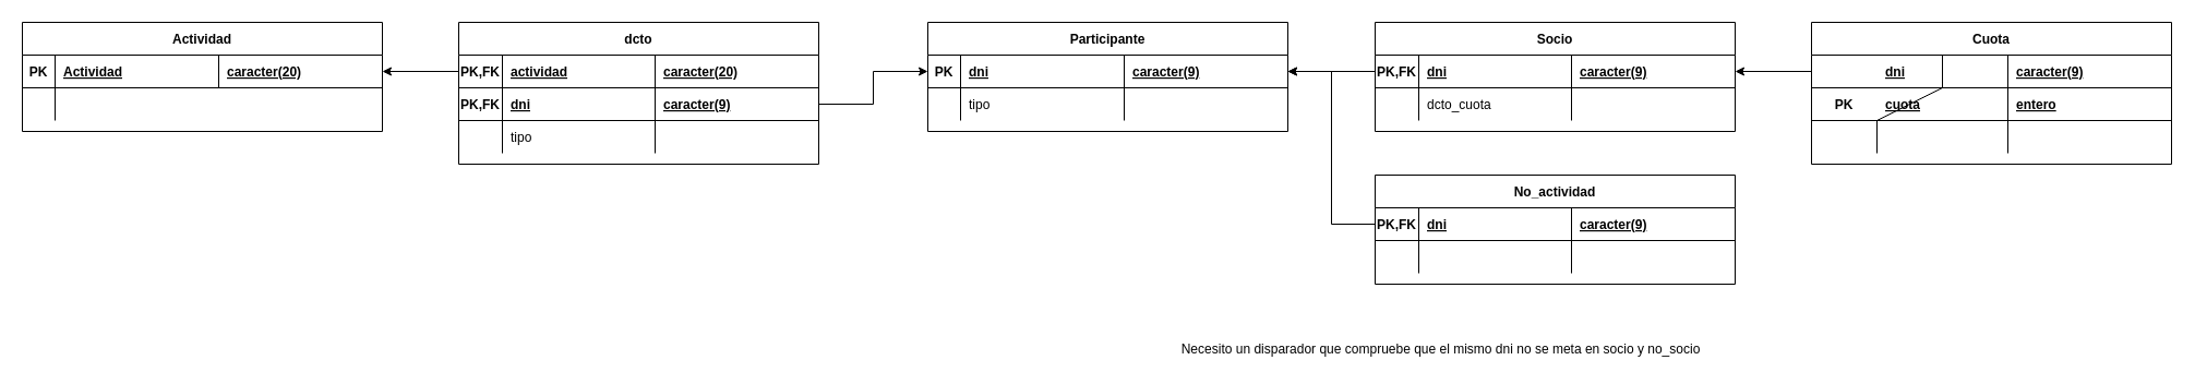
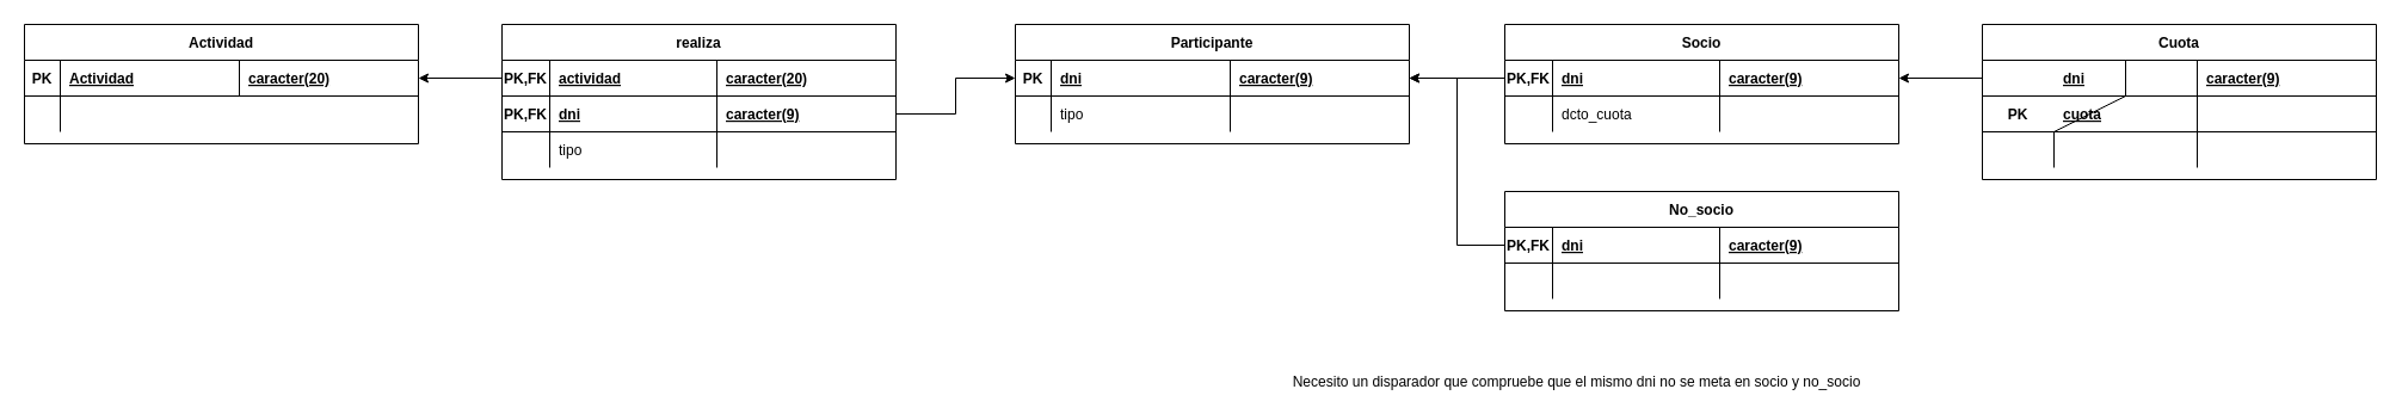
  <mxCell id="0" />
  <mxCell id="1" parent="0" />
  <mxCell id="2" value="Actividad" style="shape=table;startSize=30;container=1;collapsible=1;childLayout=tableLayout;fixedRows=1;rowLines=0;fontStyle=1;align=center;resizeLast=1;" vertex="1" parent="1"><mxGeometry x="20" y="20" width="330" height="100" as="geometry" /></mxCell>
  <mxCell id="3" value="" style="shape=partialRectangle;collapsible=0;dropTarget=0;pointerEvents=0;fillColor=none;top=0;left=0;bottom=1;right=0;points=[[0,0.5],[1,0.5]];portConstraint=eastwest;" vertex="1" parent="2"><mxGeometry y="30" width="330" height="30" as="geometry" /></mxCell>
  <mxCell id="4" value="PK" style="shape=partialRectangle;connectable=0;fillColor=none;top=0;left=0;bottom=0;right=0;fontStyle=1;overflow=hidden;" vertex="1" parent="3"><mxGeometry width="30" height="30" as="geometry"><mxRectangle width="30" height="30" as="alternateBounds" /></mxGeometry></mxCell>
  <mxCell id="5" value="Actividad" style="shape=partialRectangle;connectable=0;fillColor=none;top=0;left=0;bottom=0;right=0;align=left;spacingLeft=6;fontStyle=5;overflow=hidden;" vertex="1" parent="3"><mxGeometry x="30" width="150" height="30" as="geometry"><mxRectangle width="150" height="30" as="alternateBounds" /></mxGeometry></mxCell>
  <mxCell id="6" value="caracter(20)" style="shape=partialRectangle;connectable=0;fillColor=none;top=0;left=0;bottom=0;right=0;align=left;spacingLeft=6;fontStyle=5;overflow=hidden;" vertex="1" parent="3"><mxGeometry x="180" width="150" height="30" as="geometry"><mxRectangle width="150" height="30" as="alternateBounds" /></mxGeometry></mxCell>
  <mxCell id="7" value="" style="shape=partialRectangle;collapsible=0;dropTarget=0;pointerEvents=0;fillColor=none;top=0;left=0;bottom=0;right=0;points=[[0,0.5],[1,0.5]];portConstraint=eastwest;" vertex="1" parent="2"><mxGeometry y="60" width="330" height="30" as="geometry" /></mxCell>
  <mxCell id="8" value="" style="shape=partialRectangle;connectable=0;fillColor=none;top=0;left=0;bottom=0;right=0;editable=1;overflow=hidden;" vertex="1" parent="7"><mxGeometry width="30" height="30" as="geometry"><mxRectangle width="30" height="30" as="alternateBounds" /></mxGeometry></mxCell>
  <mxCell id="9" style="shape=partialRectangle;connectable=0;fillColor=none;top=0;left=0;bottom=0;right=0;align=left;spacingLeft=6;overflow=hidden;" vertex="1" parent="7"><mxGeometry x="180" width="150" height="30" as="geometry"><mxRectangle width="150" height="30" as="alternateBounds" /></mxGeometry></mxCell>
  <mxCell id="10" value="Participante" style="shape=table;startSize=30;container=1;collapsible=1;childLayout=tableLayout;fixedRows=1;rowLines=0;fontStyle=1;align=center;resizeLast=1;" vertex="1" parent="1"><mxGeometry x="850" y="20" width="330" height="100" as="geometry" /></mxCell>
  <mxCell id="11" value="" style="shape=partialRectangle;collapsible=0;dropTarget=0;pointerEvents=0;fillColor=none;top=0;left=0;bottom=1;right=0;points=[[0,0.5],[1,0.5]];portConstraint=eastwest;" vertex="1" parent="10"><mxGeometry y="30" width="330" height="30" as="geometry" /></mxCell>
  <mxCell id="12" value="PK" style="shape=partialRectangle;connectable=0;fillColor=none;top=0;left=0;bottom=0;right=0;fontStyle=1;overflow=hidden;" vertex="1" parent="11"><mxGeometry width="30" height="30" as="geometry"><mxRectangle width="30" height="30" as="alternateBounds" /></mxGeometry></mxCell>
  <mxCell id="13" value="dni" style="shape=partialRectangle;connectable=0;fillColor=none;top=0;left=0;bottom=0;right=0;align=left;spacingLeft=6;fontStyle=5;overflow=hidden;" vertex="1" parent="11"><mxGeometry x="30" width="150" height="30" as="geometry"><mxRectangle width="150" height="30" as="alternateBounds" /></mxGeometry></mxCell>
  <mxCell id="14" value="caracter(9)" style="shape=partialRectangle;connectable=0;fillColor=none;top=0;left=0;bottom=0;right=0;align=left;spacingLeft=6;fontStyle=5;overflow=hidden;" vertex="1" parent="11"><mxGeometry x="180" width="150" height="30" as="geometry"><mxRectangle width="150" height="30" as="alternateBounds" /></mxGeometry></mxCell>
  <mxCell id="15" value="" style="shape=partialRectangle;collapsible=0;dropTarget=0;pointerEvents=0;fillColor=none;top=0;left=0;bottom=0;right=0;points=[[0,0.5],[1,0.5]];portConstraint=eastwest;" vertex="1" parent="10"><mxGeometry y="60" width="330" height="30" as="geometry" /></mxCell>
  <mxCell id="16" value="" style="shape=partialRectangle;connectable=0;fillColor=none;top=0;left=0;bottom=0;right=0;editable=1;overflow=hidden;" vertex="1" parent="15"><mxGeometry width="30" height="30" as="geometry"><mxRectangle width="30" height="30" as="alternateBounds" /></mxGeometry></mxCell>
  <mxCell id="17" value="tipo" style="shape=partialRectangle;connectable=0;fillColor=none;top=0;left=0;bottom=0;right=0;align=left;spacingLeft=6;overflow=hidden;" vertex="1" parent="15"><mxGeometry x="30" width="150" height="30" as="geometry"><mxRectangle width="150" height="30" as="alternateBounds" /></mxGeometry></mxCell>
  <mxCell id="18" style="shape=partialRectangle;connectable=0;fillColor=none;top=0;left=0;bottom=0;right=0;align=left;spacingLeft=6;overflow=hidden;" vertex="1" parent="15"><mxGeometry x="180" width="150" height="30" as="geometry"><mxRectangle width="150" height="30" as="alternateBounds" /></mxGeometry></mxCell>
- <mxCell id="19" value="dcto" style="shape=table;startSize=30;container=1;collapsible=1;childLayout=tableLayout;fixedRows=1;rowLines=0;fontStyle=1;align=center;resizeLast=1;" vertex="1" parent="1"><mxGeometry x="420" y="20" width="330" height="130" as="geometry" /></mxCell>
+ <mxCell id="19" value="realiza" style="shape=table;startSize=30;container=1;collapsible=1;childLayout=tableLayout;fixedRows=1;rowLines=0;fontStyle=1;align=center;resizeLast=1;" vertex="1" parent="1"><mxGeometry x="420" y="20" width="330" height="130" as="geometry" /></mxCell>
  <mxCell id="20" value="" style="shape=partialRectangle;collapsible=0;dropTarget=0;pointerEvents=0;fillColor=none;top=0;left=0;bottom=1;right=0;points=[[0,0.5],[1,0.5]];portConstraint=eastwest;" vertex="1" parent="19"><mxGeometry y="30" width="330" height="30" as="geometry" /></mxCell>
  <mxCell id="21" value="PK,FK" style="shape=partialRectangle;connectable=0;fillColor=none;top=0;left=0;bottom=0;right=0;fontStyle=1;overflow=hidden;" vertex="1" parent="20"><mxGeometry width="40" height="30" as="geometry"><mxRectangle width="40" height="30" as="alternateBounds" /></mxGeometry></mxCell>
  <mxCell id="22" value="actividad" style="shape=partialRectangle;connectable=0;fillColor=none;top=0;left=0;bottom=0;right=0;align=left;spacingLeft=6;fontStyle=5;overflow=hidden;" vertex="1" parent="20"><mxGeometry x="40" width="140" height="30" as="geometry"><mxRectangle width="140" height="30" as="alternateBounds" /></mxGeometry></mxCell>
  <mxCell id="23" value="caracter(20)" style="shape=partialRectangle;connectable=0;fillColor=none;top=0;left=0;bottom=0;right=0;align=left;spacingLeft=6;fontStyle=5;overflow=hidden;" vertex="1" parent="20"><mxGeometry x="180" width="150" height="30" as="geometry"><mxRectangle width="150" height="30" as="alternateBounds" /></mxGeometry></mxCell>
  <mxCell id="24" value="" style="shape=partialRectangle;collapsible=0;dropTarget=0;pointerEvents=0;fillColor=none;top=0;left=0;bottom=1;right=0;points=[[0,0.5],[1,0.5]];portConstraint=eastwest;" vertex="1" parent="19"><mxGeometry y="60" width="330" height="30" as="geometry" /></mxCell>
  <mxCell id="25" value="PK,FK" style="shape=partialRectangle;connectable=0;fillColor=none;top=0;left=0;bottom=0;right=0;fontStyle=1;overflow=hidden;" vertex="1" parent="24"><mxGeometry width="40" height="30" as="geometry"><mxRectangle width="40" height="30" as="alternateBounds" /></mxGeometry></mxCell>
  <mxCell id="26" value="dni" style="shape=partialRectangle;connectable=0;fillColor=none;top=0;left=0;bottom=0;right=0;align=left;spacingLeft=6;fontStyle=5;overflow=hidden;" vertex="1" parent="24"><mxGeometry x="40" width="140" height="30" as="geometry"><mxRectangle width="140" height="30" as="alternateBounds" /></mxGeometry></mxCell>
  <mxCell id="27" value="caracter(9)" style="shape=partialRectangle;connectable=0;fillColor=none;top=0;left=0;bottom=0;right=0;align=left;spacingLeft=6;fontStyle=5;overflow=hidden;" vertex="1" parent="24"><mxGeometry x="180" width="150" height="30" as="geometry"><mxRectangle width="150" height="30" as="alternateBounds" /></mxGeometry></mxCell>
  <mxCell id="28" value="" style="shape=partialRectangle;collapsible=0;dropTarget=0;pointerEvents=0;fillColor=none;top=0;left=0;bottom=0;right=0;points=[[0,0.5],[1,0.5]];portConstraint=eastwest;" vertex="1" parent="19"><mxGeometry y="90" width="330" height="30" as="geometry" /></mxCell>
  <mxCell id="29" value="" style="shape=partialRectangle;connectable=0;fillColor=none;top=0;left=0;bottom=0;right=0;editable=1;overflow=hidden;" vertex="1" parent="28"><mxGeometry width="40" height="30" as="geometry"><mxRectangle width="40" height="30" as="alternateBounds" /></mxGeometry></mxCell>
  <mxCell id="30" value="tipo" style="shape=partialRectangle;connectable=0;fillColor=none;top=0;left=0;bottom=0;right=0;align=left;spacingLeft=6;overflow=hidden;" vertex="1" parent="28"><mxGeometry x="40" width="140" height="30" as="geometry"><mxRectangle width="140" height="30" as="alternateBounds" /></mxGeometry></mxCell>
  <mxCell id="31" style="shape=partialRectangle;connectable=0;fillColor=none;top=0;left=0;bottom=0;right=0;align=left;spacingLeft=6;overflow=hidden;" vertex="1" parent="28"><mxGeometry x="180" width="150" height="30" as="geometry"><mxRectangle width="150" height="30" as="alternateBounds" /></mxGeometry></mxCell>
  <mxCell id="32" style="edgeStyle=orthogonalEdgeStyle;rounded=0;orthogonalLoop=1;jettySize=auto;html=1;exitX=1;exitY=0.5;exitDx=0;exitDy=0;entryX=0;entryY=0.5;entryDx=0;entryDy=0;" edge="1" parent="1" source="24" target="11"><mxGeometry relative="1" as="geometry" /></mxCell>
  <mxCell id="33" style="edgeStyle=orthogonalEdgeStyle;rounded=0;orthogonalLoop=1;jettySize=auto;html=1;exitX=0;exitY=0.5;exitDx=0;exitDy=0;entryX=1;entryY=0.5;entryDx=0;entryDy=0;" edge="1" parent="1" source="20" target="3"><mxGeometry relative="1" as="geometry"><mxPoint x="360" y="65" as="targetPoint" /></mxGeometry></mxCell>
  <mxCell id="34" value="Socio" style="shape=table;startSize=30;container=1;collapsible=1;childLayout=tableLayout;fixedRows=1;rowLines=0;fontStyle=1;align=center;resizeLast=1;" vertex="1" parent="1"><mxGeometry x="1260" y="20" width="330" height="100" as="geometry" /></mxCell>
  <mxCell id="35" value="" style="shape=partialRectangle;collapsible=0;dropTarget=0;pointerEvents=0;fillColor=none;top=0;left=0;bottom=1;right=0;points=[[0,0.5],[1,0.5]];portConstraint=eastwest;" vertex="1" parent="34"><mxGeometry y="30" width="330" height="30" as="geometry" /></mxCell>
  <mxCell id="36" value="PK,FK" style="shape=partialRectangle;connectable=0;fillColor=none;top=0;left=0;bottom=0;right=0;fontStyle=1;overflow=hidden;" vertex="1" parent="35"><mxGeometry width="40" height="30" as="geometry"><mxRectangle width="40" height="30" as="alternateBounds" /></mxGeometry></mxCell>
  <mxCell id="37" value="dni" style="shape=partialRectangle;connectable=0;fillColor=none;top=0;left=0;bottom=0;right=0;align=left;spacingLeft=6;fontStyle=5;overflow=hidden;" vertex="1" parent="35"><mxGeometry x="40" width="140" height="30" as="geometry"><mxRectangle width="140" height="30" as="alternateBounds" /></mxGeometry></mxCell>
  <mxCell id="38" value="caracter(9)" style="shape=partialRectangle;connectable=0;fillColor=none;top=0;left=0;bottom=0;right=0;align=left;spacingLeft=6;fontStyle=5;overflow=hidden;" vertex="1" parent="35"><mxGeometry x="180" width="150" height="30" as="geometry"><mxRectangle width="150" height="30" as="alternateBounds" /></mxGeometry></mxCell>
  <mxCell id="39" value="" style="shape=partialRectangle;collapsible=0;dropTarget=0;pointerEvents=0;fillColor=none;top=0;left=0;bottom=0;right=0;points=[[0,0.5],[1,0.5]];portConstraint=eastwest;" vertex="1" parent="34"><mxGeometry y="60" width="330" height="30" as="geometry" /></mxCell>
  <mxCell id="40" value="" style="shape=partialRectangle;connectable=0;fillColor=none;top=0;left=0;bottom=0;right=0;editable=1;overflow=hidden;" vertex="1" parent="39"><mxGeometry width="40" height="30" as="geometry"><mxRectangle width="40" height="30" as="alternateBounds" /></mxGeometry></mxCell>
  <mxCell id="41" value="dcto_cuota" style="shape=partialRectangle;connectable=0;fillColor=none;top=0;left=0;bottom=0;right=0;align=left;spacingLeft=6;overflow=hidden;" vertex="1" parent="39"><mxGeometry x="40" width="140" height="30" as="geometry"><mxRectangle width="140" height="30" as="alternateBounds" /></mxGeometry></mxCell>
  <mxCell id="42" style="shape=partialRectangle;connectable=0;fillColor=none;top=0;left=0;bottom=0;right=0;align=left;spacingLeft=6;overflow=hidden;" vertex="1" parent="39"><mxGeometry x="180" width="150" height="30" as="geometry"><mxRectangle width="150" height="30" as="alternateBounds" /></mxGeometry></mxCell>
  <mxCell id="43" style="edgeStyle=orthogonalEdgeStyle;rounded=0;orthogonalLoop=1;jettySize=auto;html=1;exitX=0;exitY=0.5;exitDx=0;exitDy=0;entryX=1;entryY=0.5;entryDx=0;entryDy=0;" edge="1" parent="1" source="35" target="11"><mxGeometry relative="1" as="geometry" /></mxCell>
- <mxCell id="44" value="No_actividad" style="shape=table;startSize=30;container=1;collapsible=1;childLayout=tableLayout;fixedRows=1;rowLines=0;fontStyle=1;align=center;resizeLast=1;" vertex="1" parent="1"><mxGeometry x="1260" y="160" width="330" height="100" as="geometry" /></mxCell>
+ <mxCell id="44" value="No_socio" style="shape=table;startSize=30;container=1;collapsible=1;childLayout=tableLayout;fixedRows=1;rowLines=0;fontStyle=1;align=center;resizeLast=1;" vertex="1" parent="1"><mxGeometry x="1260" y="160" width="330" height="100" as="geometry" /></mxCell>
  <mxCell id="45" value="" style="shape=partialRectangle;collapsible=0;dropTarget=0;pointerEvents=0;fillColor=none;top=0;left=0;bottom=1;right=0;points=[[0,0.5],[1,0.5]];portConstraint=eastwest;" vertex="1" parent="44"><mxGeometry y="30" width="330" height="30" as="geometry" /></mxCell>
  <mxCell id="46" value="PK,FK" style="shape=partialRectangle;connectable=0;fillColor=none;top=0;left=0;bottom=0;right=0;fontStyle=1;overflow=hidden;" vertex="1" parent="45"><mxGeometry width="40" height="30" as="geometry"><mxRectangle width="40" height="30" as="alternateBounds" /></mxGeometry></mxCell>
  <mxCell id="47" value="dni" style="shape=partialRectangle;connectable=0;fillColor=none;top=0;left=0;bottom=0;right=0;align=left;spacingLeft=6;fontStyle=5;overflow=hidden;" vertex="1" parent="45"><mxGeometry x="40" width="140" height="30" as="geometry"><mxRectangle width="140" height="30" as="alternateBounds" /></mxGeometry></mxCell>
  <mxCell id="48" value="caracter(9)" style="shape=partialRectangle;connectable=0;fillColor=none;top=0;left=0;bottom=0;right=0;align=left;spacingLeft=6;fontStyle=5;overflow=hidden;" vertex="1" parent="45"><mxGeometry x="180" width="150" height="30" as="geometry"><mxRectangle width="150" height="30" as="alternateBounds" /></mxGeometry></mxCell>
  <mxCell id="49" value="" style="shape=partialRectangle;collapsible=0;dropTarget=0;pointerEvents=0;fillColor=none;top=0;left=0;bottom=0;right=0;points=[[0,0.5],[1,0.5]];portConstraint=eastwest;" vertex="1" parent="44"><mxGeometry y="60" width="330" height="30" as="geometry" /></mxCell>
  <mxCell id="50" value="" style="shape=partialRectangle;connectable=0;fillColor=none;top=0;left=0;bottom=0;right=0;editable=1;overflow=hidden;" vertex="1" parent="49"><mxGeometry width="40" height="30" as="geometry"><mxRectangle width="40" height="30" as="alternateBounds" /></mxGeometry></mxCell>
  <mxCell id="51" value="" style="shape=partialRectangle;connectable=0;fillColor=none;top=0;left=0;bottom=0;right=0;align=left;spacingLeft=6;overflow=hidden;" vertex="1" parent="49"><mxGeometry x="40" width="140" height="30" as="geometry"><mxRectangle width="140" height="30" as="alternateBounds" /></mxGeometry></mxCell>
  <mxCell id="52" style="shape=partialRectangle;connectable=0;fillColor=none;top=0;left=0;bottom=0;right=0;align=left;spacingLeft=6;overflow=hidden;" vertex="1" parent="49"><mxGeometry x="180" width="150" height="30" as="geometry"><mxRectangle width="150" height="30" as="alternateBounds" /></mxGeometry></mxCell>
  <mxCell id="53" style="edgeStyle=orthogonalEdgeStyle;rounded=0;orthogonalLoop=1;jettySize=auto;html=1;exitX=0;exitY=0.5;exitDx=0;exitDy=0;entryX=1;entryY=0.5;entryDx=0;entryDy=0;" edge="1" parent="1" source="45" target="11"><mxGeometry relative="1" as="geometry" /></mxCell>
  <mxCell id="54" value="Cuota" style="shape=table;startSize=30;container=1;collapsible=1;childLayout=tableLayout;fixedRows=1;rowLines=0;fontStyle=1;align=center;resizeLast=1;" vertex="1" parent="1"><mxGeometry x="1660" y="20" width="330" height="130" as="geometry" /></mxCell>
  <mxCell id="55" value="" style="shape=partialRectangle;collapsible=0;dropTarget=0;pointerEvents=0;fillColor=none;top=0;left=0;bottom=1;right=0;points=[[0,0.5],[1,0.5]];portConstraint=eastwest;" vertex="1" parent="54"><mxGeometry y="30" width="330" height="30" as="geometry" /></mxCell>
  <mxCell id="56" value="dni" style="shape=partialRectangle;connectable=0;fillColor=none;top=0;left=0;bottom=0;right=0;align=left;spacingLeft=6;fontStyle=5;overflow=hidden;" vertex="1" parent="55"><mxGeometry x="60" width="120" height="30" as="geometry"><mxRectangle width="120" height="30" as="alternateBounds" /></mxGeometry></mxCell>
  <mxCell id="57" value="caracter(9)" style="shape=partialRectangle;connectable=0;fillColor=none;top=0;left=0;bottom=0;right=0;align=left;spacingLeft=6;fontStyle=5;overflow=hidden;" vertex="1" parent="55"><mxGeometry x="180" width="150" height="30" as="geometry"><mxRectangle width="150" height="30" as="alternateBounds" /></mxGeometry></mxCell>
  <mxCell id="58" value="" style="shape=partialRectangle;collapsible=0;dropTarget=0;pointerEvents=0;fillColor=none;top=0;left=0;bottom=1;right=0;points=[[0,0.5],[1,0.5]];portConstraint=eastwest;" vertex="1" parent="54"><mxGeometry y="60" width="330" height="30" as="geometry" /></mxCell>
  <mxCell id="59" value="PK" style="shape=partialRectangle;connectable=0;fillColor=none;top=0;left=0;bottom=0;right=0;fontStyle=1;overflow=hidden;" vertex="1" parent="58"><mxGeometry width="60" height="30" as="geometry"><mxRectangle width="60" height="30" as="alternateBounds" /></mxGeometry></mxCell>
  <mxCell id="60" value="cuota" style="shape=partialRectangle;connectable=0;fillColor=none;top=0;left=0;bottom=0;right=0;align=left;spacingLeft=6;fontStyle=5;overflow=hidden;" vertex="1" parent="58"><mxGeometry x="60" width="120" height="30" as="geometry"><mxRectangle width="120" height="30" as="alternateBounds" /></mxGeometry></mxCell>
- <mxCell id="61" value="entero" style="shape=partialRectangle;connectable=0;fillColor=none;top=0;left=0;bottom=0;right=0;align=left;spacingLeft=6;fontStyle=5;overflow=hidden;" vertex="1" parent="58"><mxGeometry x="180" width="150" height="30" as="geometry"><mxRectangle width="150" height="30" as="alternateBounds" /></mxGeometry></mxCell>
  <mxCell id="62" value="" style="shape=partialRectangle;collapsible=0;dropTarget=0;pointerEvents=0;fillColor=none;top=0;left=0;bottom=0;right=0;points=[[0,0.5],[1,0.5]];portConstraint=eastwest;" vertex="1" parent="54"><mxGeometry y="90" width="330" height="30" as="geometry" /></mxCell>
  <mxCell id="63" value="" style="shape=partialRectangle;connectable=0;fillColor=none;top=0;left=0;bottom=0;right=0;editable=1;overflow=hidden;" vertex="1" parent="62"><mxGeometry width="60" height="30" as="geometry"><mxRectangle width="60" height="30" as="alternateBounds" /></mxGeometry></mxCell>
  <mxCell id="64" value="" style="shape=partialRectangle;connectable=0;fillColor=none;top=0;left=0;bottom=0;right=0;align=left;spacingLeft=6;overflow=hidden;" vertex="1" parent="62"><mxGeometry x="60" width="120" height="30" as="geometry"><mxRectangle width="120" height="30" as="alternateBounds" /></mxGeometry></mxCell>
  <mxCell id="65" style="shape=partialRectangle;connectable=0;fillColor=none;top=0;left=0;bottom=0;right=0;align=left;spacingLeft=6;overflow=hidden;" vertex="1" parent="62"><mxGeometry x="180" width="150" height="30" as="geometry"><mxRectangle width="150" height="30" as="alternateBounds" /></mxGeometry></mxCell>
  <mxCell id="66" style="edgeStyle=orthogonalEdgeStyle;rounded=0;orthogonalLoop=1;jettySize=auto;html=1;exitX=0;exitY=0.5;exitDx=0;exitDy=0;entryX=1;entryY=0.5;entryDx=0;entryDy=0;" edge="1" parent="1" source="55" target="35"><mxGeometry relative="1" as="geometry" /></mxCell>
  <mxCell id="67" value="Necesito un disparador que compruebe que el mismo dni no se meta en socio y no_socio" style="text;html=1;align=center;verticalAlign=middle;resizable=0;points=[];autosize=1;strokeColor=none;fillColor=none;" vertex="1" parent="1"><mxGeometry x="1075" y="310" width="490" height="20" as="geometry" /></mxCell>
